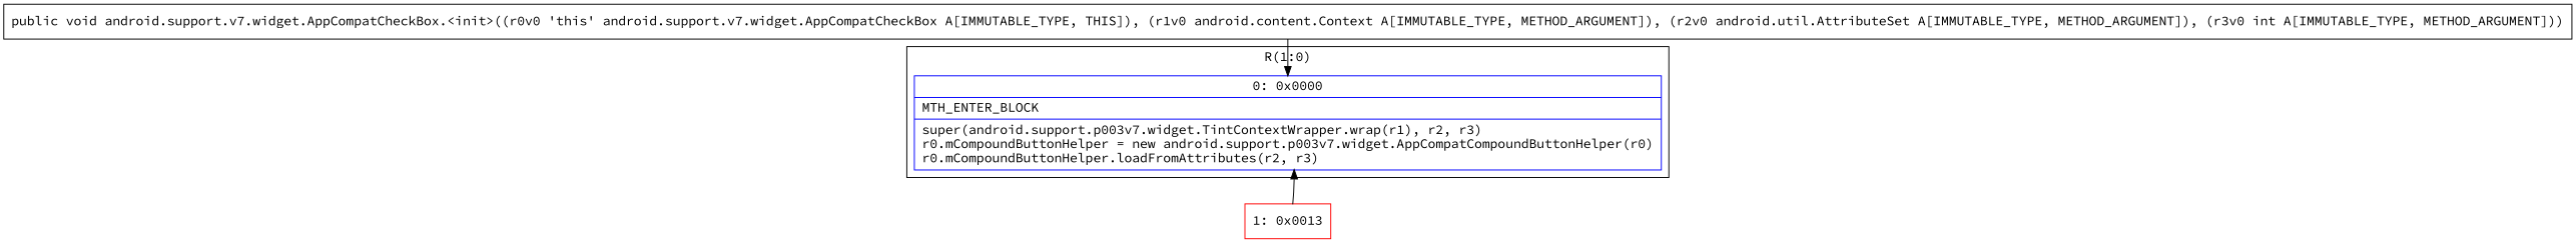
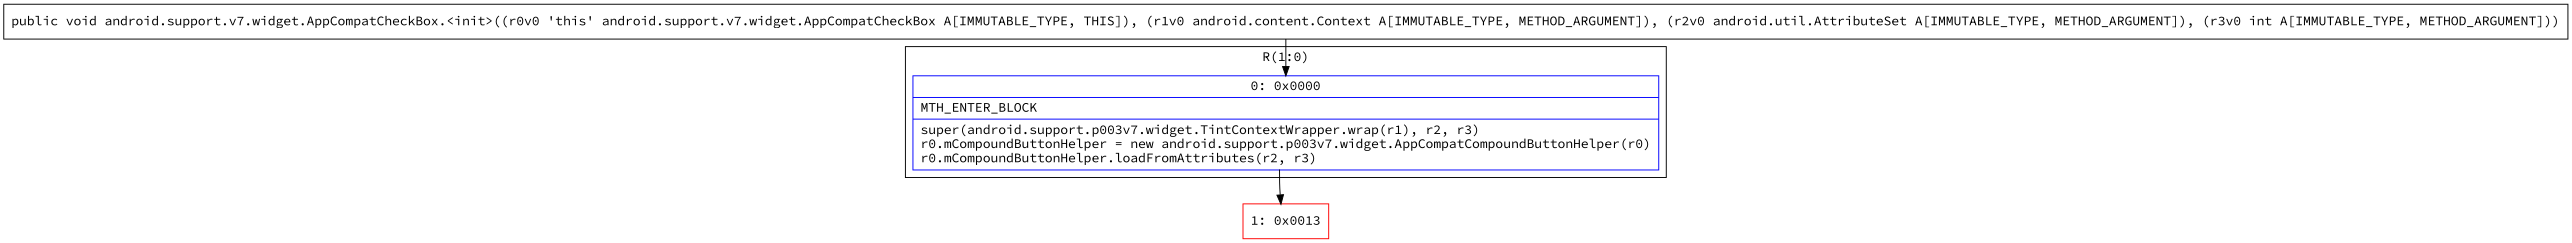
  digraph {
    fontname="Source Code Pro"
    node [shape=record fontname="Source Code Pro"]
    edge [fontname="Source Code Pro"]
    n1 [color=blue label="{0\:\ 0x0000|MTH_ENTER_BLOCK\l|super(android.support.p003v7.widget.TintContextWrapper.wrap(r1), r2, r3)\lr0.mCompoundButtonHelper = new android.support.p003v7.widget.AppCompatCompoundButtonHelper(r0)\lr0.mCompoundButtonHelper.loadFromAttributes(r2, r3)\l}"]
    n2 [color=red label="{1\:\ 0x0013}"]
    n3 [label="{public void android.support.v7.widget.AppCompatCheckBox.\<init\>((r0v0 'this' android.support.v7.widget.AppCompatCheckBox A[IMMUTABLE_TYPE, THIS]), (r1v0 android.content.Context A[IMMUTABLE_TYPE, METHOD_ARGUMENT]), (r2v0 android.util.AttributeSet A[IMMUTABLE_TYPE, METHOD_ARGUMENT]), (r3v0 int A[IMMUTABLE_TYPE, METHOD_ARGUMENT])) }"]
    subgraph cluster_1 {
      label="R(1:0)"
      n1
    }
-   n2 -> n1
+   n1 -> n2
    n3 -> n1
  }
